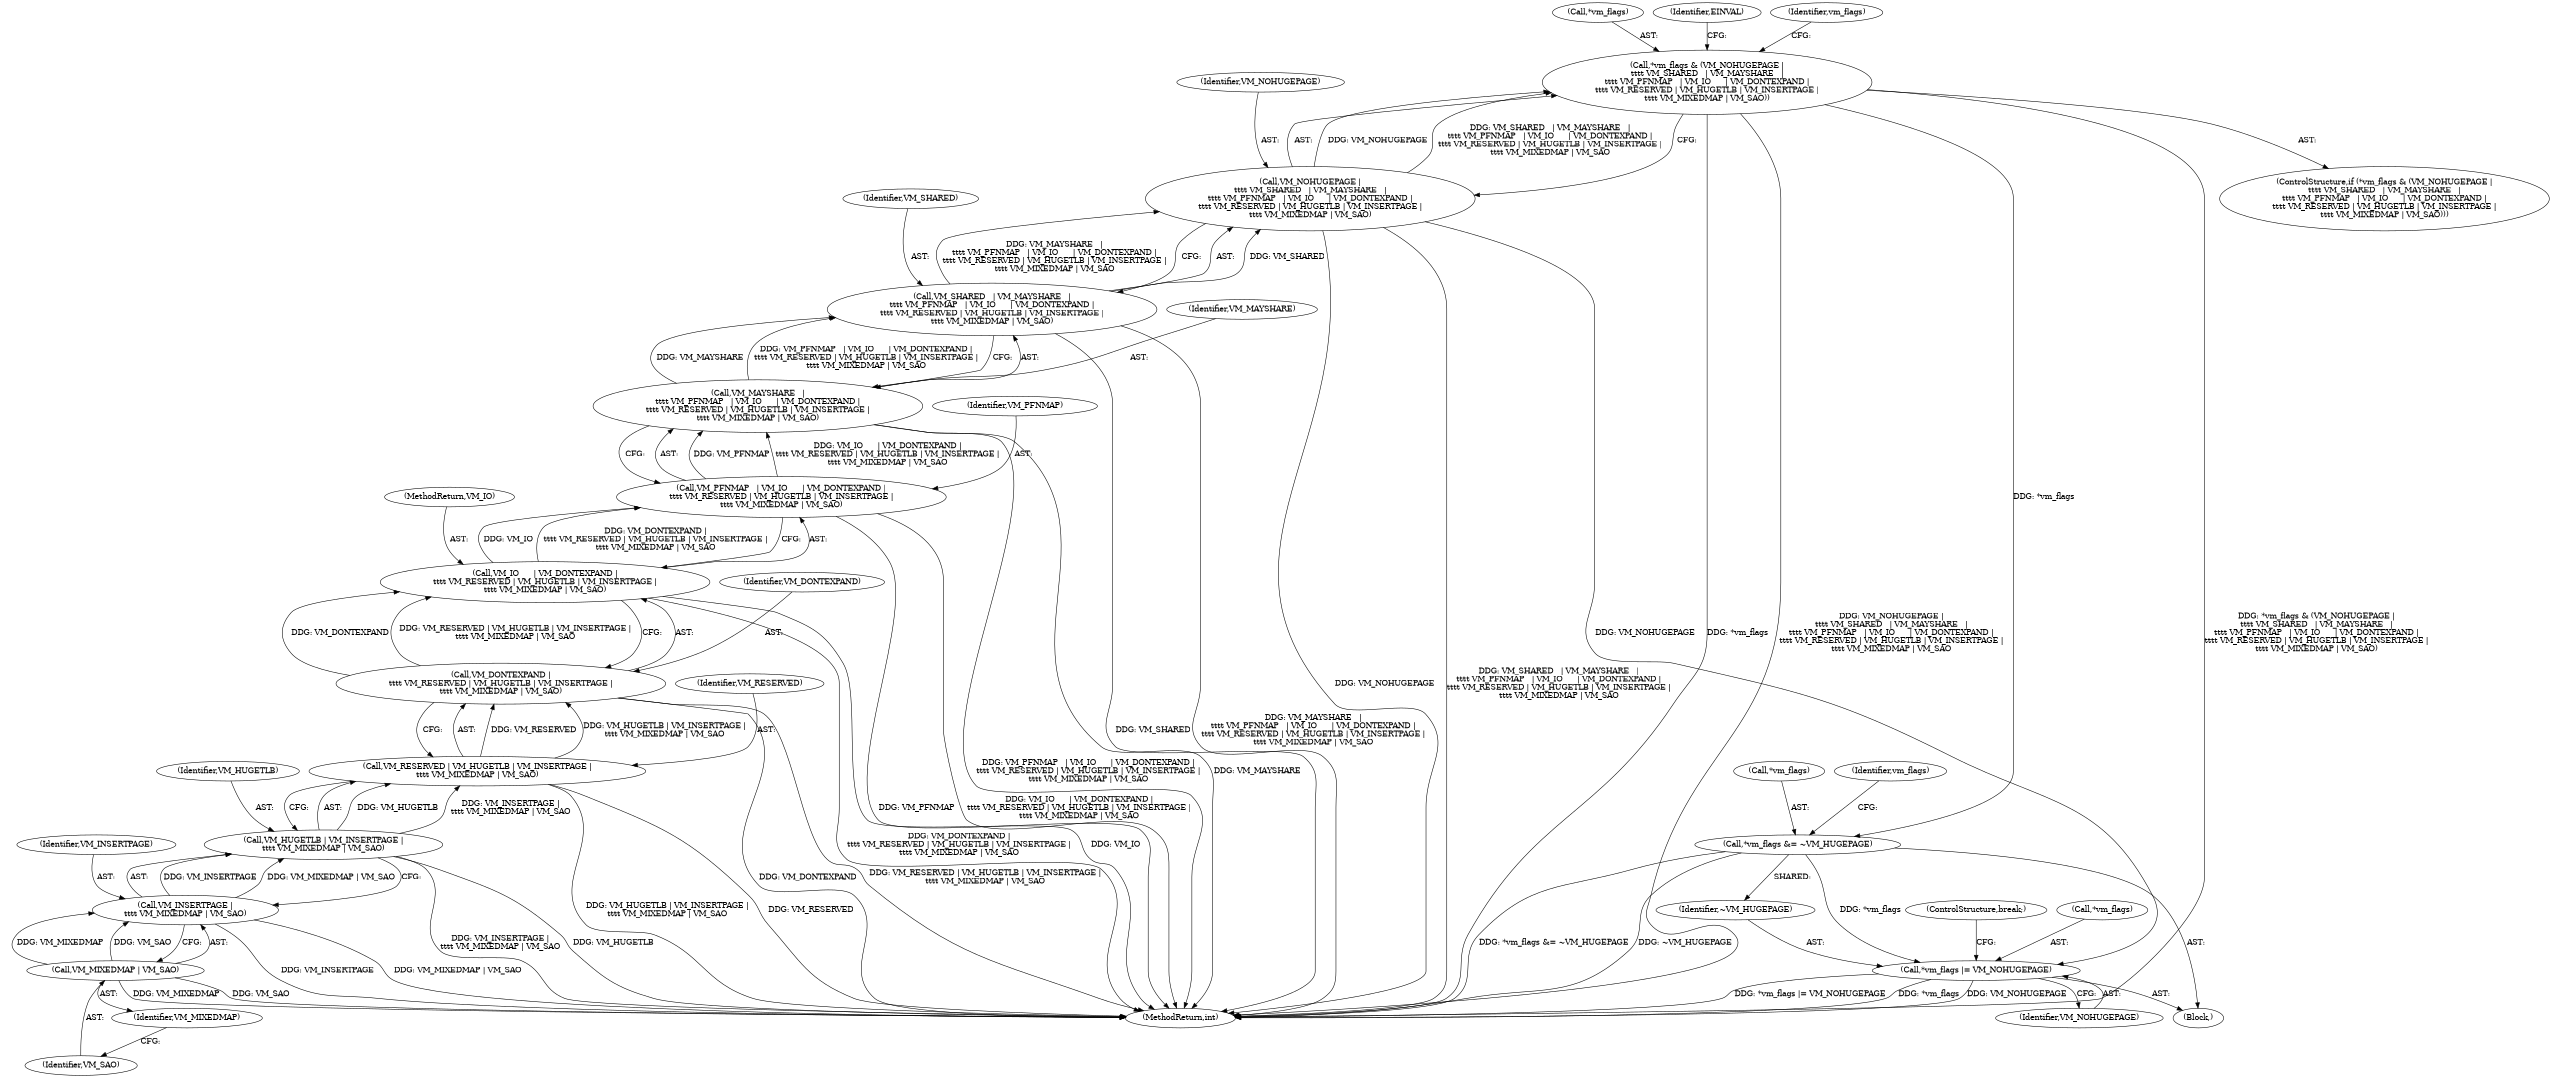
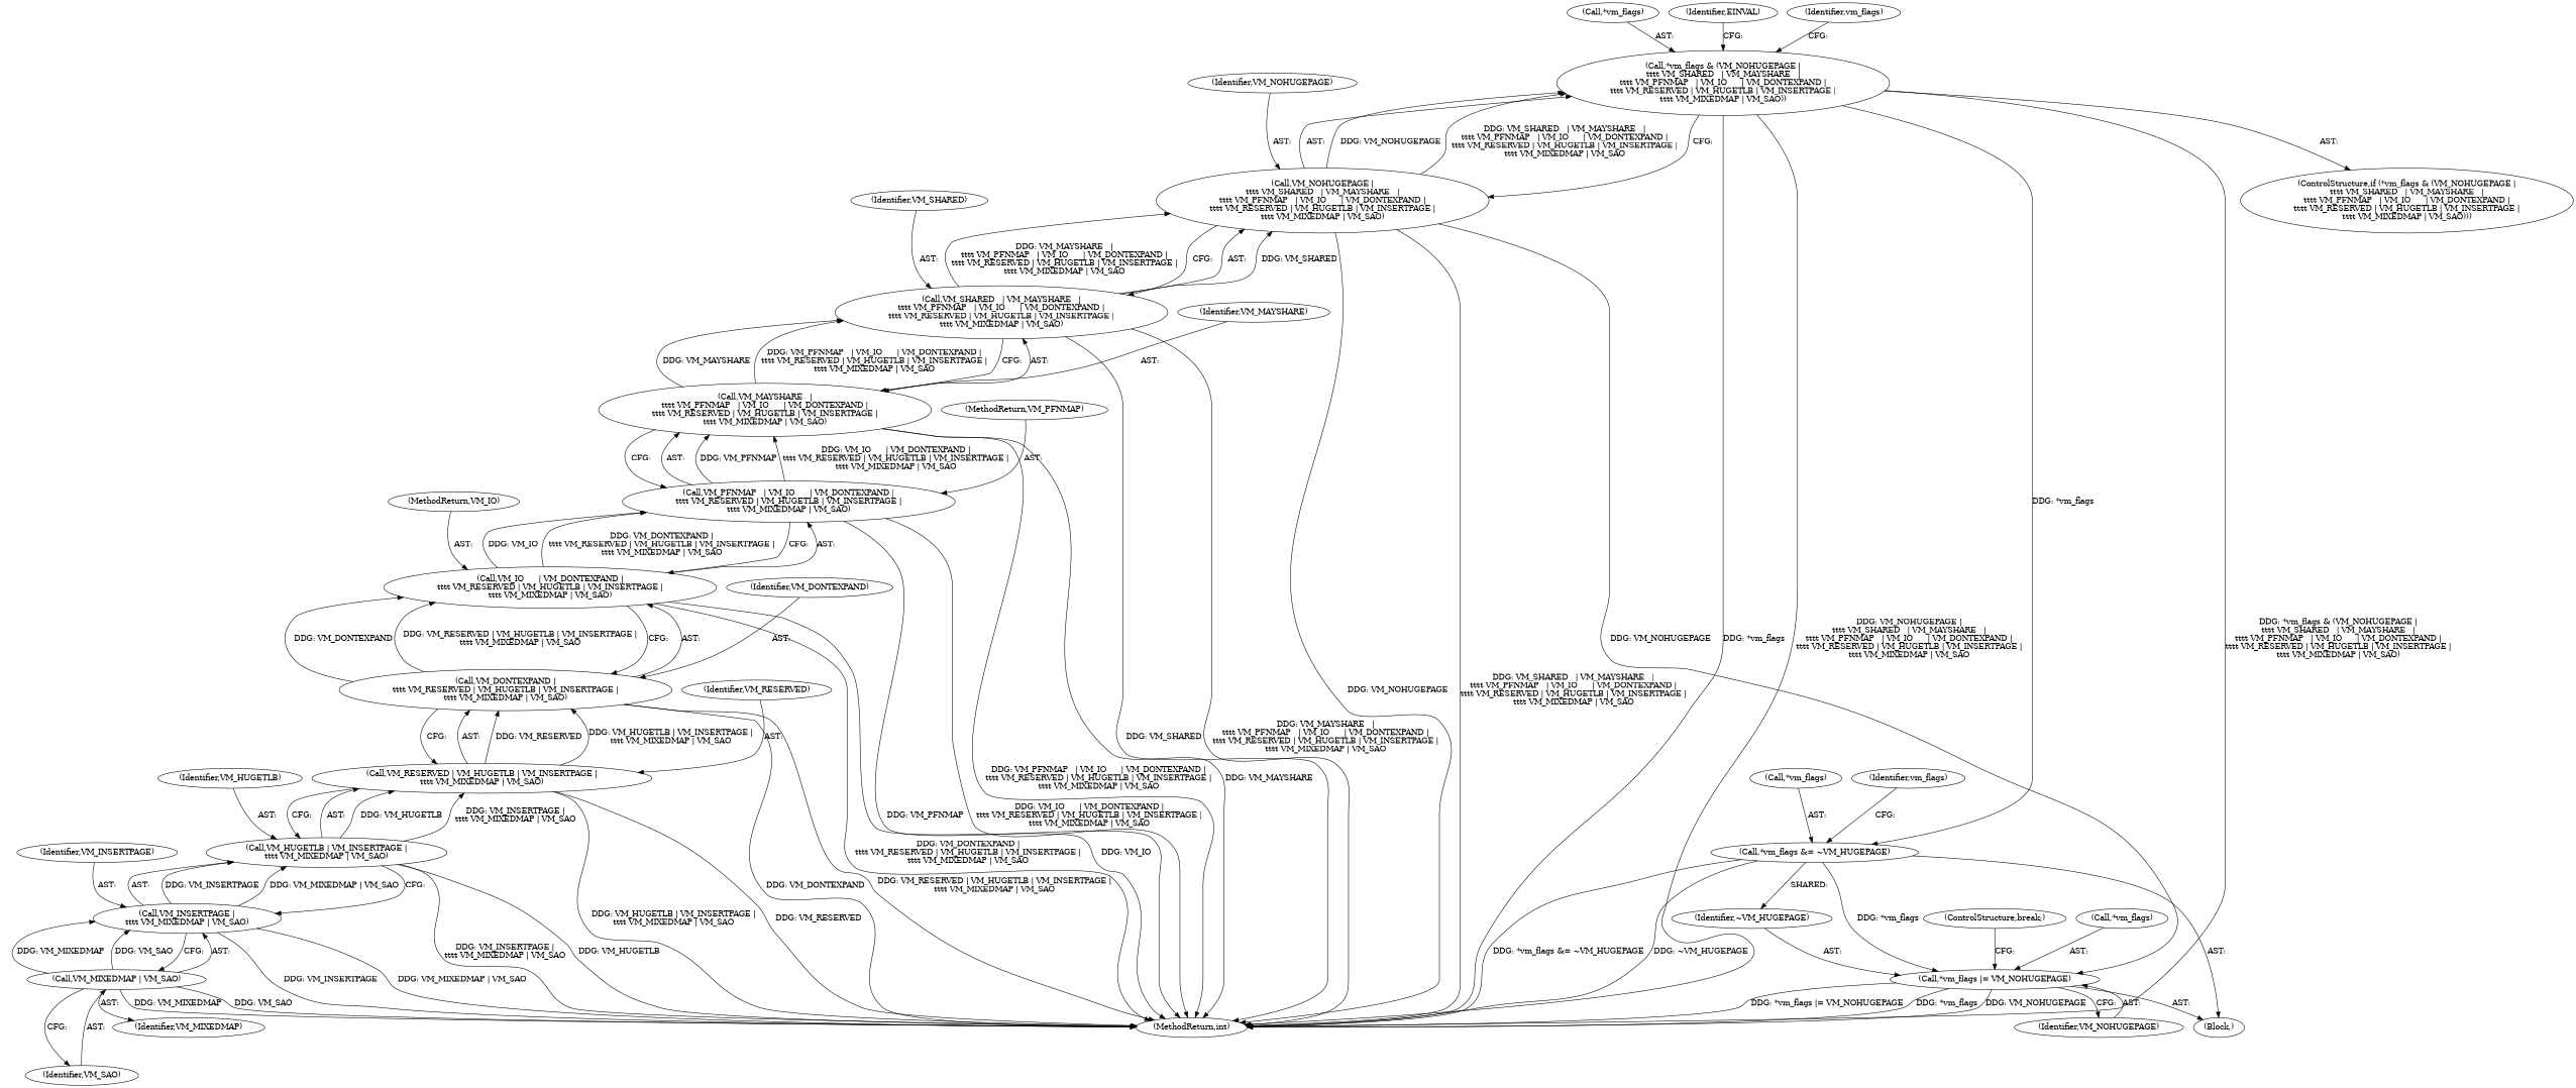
  digraph {
    n1 [label="(Call,*vm_flags & (VM_NOHUGEPAGE |\n\t\t\t\t VM_SHARED   | VM_MAYSHARE   |\n\t\t\t\t VM_PFNMAP   | VM_IO      | VM_DONTEXPAND |\n\t\t\t\t VM_RESERVED | VM_HUGETLB | VM_INSERTPAGE |\n\t\t\t\t VM_MIXEDMAP | VM_SAO))"]
    n2 [label="(Call,VM_NOHUGEPAGE |\n\t\t\t\t VM_SHARED   | VM_MAYSHARE   |\n\t\t\t\t VM_PFNMAP   | VM_IO      | VM_DONTEXPAND |\n\t\t\t\t VM_RESERVED | VM_HUGETLB | VM_INSERTPAGE |\n\t\t\t\t VM_MIXEDMAP | VM_SAO)"]
    n3 [label="(Call,*vm_flags &= ~VM_HUGEPAGE)"]
    n4 [label="(MethodReturn,int)"]
    n5 [label="(ControlStructure,if (*vm_flags & (VM_NOHUGEPAGE |\n\t\t\t\t VM_SHARED   | VM_MAYSHARE   |\n\t\t\t\t VM_PFNMAP   | VM_IO      | VM_DONTEXPAND |\n\t\t\t\t VM_RESERVED | VM_HUGETLB | VM_INSERTPAGE |\n\t\t\t\t VM_MIXEDMAP | VM_SAO)))"]
    n6 [label="(Call,VM_SHARED   | VM_MAYSHARE   |\n\t\t\t\t VM_PFNMAP   | VM_IO      | VM_DONTEXPAND |\n\t\t\t\t VM_RESERVED | VM_HUGETLB | VM_INSERTPAGE |\n\t\t\t\t VM_MIXEDMAP | VM_SAO)"]
    n7 [label="(Call,*vm_flags |= VM_NOHUGEPAGE)"]
    n8 [label="(Block,)"]
    n9 [label="(Identifier,~VM_HUGEPAGE)"]
    n10 [label="(Call,VM_MAYSHARE   |\n\t\t\t\t VM_PFNMAP   | VM_IO      | VM_DONTEXPAND |\n\t\t\t\t VM_RESERVED | VM_HUGETLB | VM_INSERTPAGE |\n\t\t\t\t VM_MIXEDMAP | VM_SAO)"]
    n11 [label="(Identifier,VM_NOHUGEPAGE)"]
    n12 [label="(Call,VM_PFNMAP   | VM_IO      | VM_DONTEXPAND |\n\t\t\t\t VM_RESERVED | VM_HUGETLB | VM_INSERTPAGE |\n\t\t\t\t VM_MIXEDMAP | VM_SAO)"]
    n13 [label="(Call,VM_IO      | VM_DONTEXPAND |\n\t\t\t\t VM_RESERVED | VM_HUGETLB | VM_INSERTPAGE |\n\t\t\t\t VM_MIXEDMAP | VM_SAO)"]
    n14 [label="(Call,VM_DONTEXPAND |\n\t\t\t\t VM_RESERVED | VM_HUGETLB | VM_INSERTPAGE |\n\t\t\t\t VM_MIXEDMAP | VM_SAO)"]
    n15 [label="(Call,VM_RESERVED | VM_HUGETLB | VM_INSERTPAGE |\n\t\t\t\t VM_MIXEDMAP | VM_SAO)"]
    n16 [label="(Call,VM_HUGETLB | VM_INSERTPAGE |\n\t\t\t\t VM_MIXEDMAP | VM_SAO)"]
    n17 [label="(Call,VM_INSERTPAGE |\n\t\t\t\t VM_MIXEDMAP | VM_SAO)"]
    n18 [label="(Call,VM_MIXEDMAP | VM_SAO)"]
    n19 [label="(Identifier,VM_SAO)"]
    n20 [label="(Identifier,VM_MIXEDMAP)"]
    n21 [label="(Identifier,VM_SHARED)"]
    n22 [label="(Call,*vm_flags)"]
    n23 [label="(Identifier,VM_HUGETLB)"]
-   n24 [label="(Identifier,VM_PFNMAP)"]
+   n24 [label="(MethodReturn,VM_PFNMAP)"]
    n25 [label="(Identifier,VM_INSERTPAGE)"]
    n26 [label="(ControlStructure,break;)"]
    n27 [label="(Identifier,vm_flags)"]
    n28 [label="(Call,*vm_flags)"]
    n29 [label="(Call,*vm_flags)"]
    n30 [label="(Identifier,VM_DONTEXPAND)"]
    n31 [label="(MethodReturn,VM_IO)"]
    n32 [label="(Identifier,VM_MAYSHARE)"]
    n33 [label="(Identifier,EINVAL)"]
    n34 [label="(Identifier,vm_flags)"]
    n35 [label="(Identifier,VM_RESERVED)"]
    n36 [label="(Identifier,VM_NOHUGEPAGE)"]
    n1 -> n2 [label="CFG: "]
    n1 -> n3 [label="DDG: *vm_flags"]
    n1 -> n4 [label="DDG: *vm_flags & (VM_NOHUGEPAGE |\n\t\t\t\t VM_SHARED   | VM_MAYSHARE   |\n\t\t\t\t VM_PFNMAP   | VM_IO      | VM_DONTEXPAND |\n\t\t\t\t VM_RESERVED | VM_HUGETLB | VM_INSERTPAGE |\n\t\t\t\t VM_MIXEDMAP | VM_SAO)"]
    n1 -> n4 [label="DDG: *vm_flags"]
    n1 -> n4 [label="DDG: VM_NOHUGEPAGE |\n\t\t\t\t VM_SHARED   | VM_MAYSHARE   |\n\t\t\t\t VM_PFNMAP   | VM_IO      | VM_DONTEXPAND |\n\t\t\t\t VM_RESERVED | VM_HUGETLB | VM_INSERTPAGE |\n\t\t\t\t VM_MIXEDMAP | VM_SAO"]
    n1 -> n5 [label="AST: "]
    n2 -> n1 [label="AST: "]
    n2 -> n1 [label="DDG: VM_NOHUGEPAGE"]
    n2 -> n1 [label="DDG: VM_SHARED   | VM_MAYSHARE   |\n\t\t\t\t VM_PFNMAP   | VM_IO      | VM_DONTEXPAND |\n\t\t\t\t VM_RESERVED | VM_HUGETLB | VM_INSERTPAGE |\n\t\t\t\t VM_MIXEDMAP | VM_SAO"]
    n2 -> n4 [label="DDG: VM_SHARED   | VM_MAYSHARE   |\n\t\t\t\t VM_PFNMAP   | VM_IO      | VM_DONTEXPAND |\n\t\t\t\t VM_RESERVED | VM_HUGETLB | VM_INSERTPAGE |\n\t\t\t\t VM_MIXEDMAP | VM_SAO"]
    n2 -> n4 [label="DDG: VM_NOHUGEPAGE"]
    n2 -> n6 [label="CFG: "]
    n2 -> n7 [label="DDG: VM_NOHUGEPAGE"]
    n3 -> n4 [label="DDG: *vm_flags &= ~VM_HUGEPAGE"]
    n3 -> n4 [label="DDG: ~VM_HUGEPAGE"]
    n3 -> n7 [label="DDG: *vm_flags"]
    n3 -> n8 [label="AST: "]
    n3 -> n9 [label="SHARED: "]
    n6 -> n2 [label="AST: "]
    n6 -> n2 [label="DDG: VM_SHARED"]
    n6 -> n2 [label="DDG: VM_MAYSHARE   |\n\t\t\t\t VM_PFNMAP   | VM_IO      | VM_DONTEXPAND |\n\t\t\t\t VM_RESERVED | VM_HUGETLB | VM_INSERTPAGE |\n\t\t\t\t VM_MIXEDMAP | VM_SAO"]
    n6 -> n4 [label="DDG: VM_MAYSHARE   |\n\t\t\t\t VM_PFNMAP   | VM_IO      | VM_DONTEXPAND |\n\t\t\t\t VM_RESERVED | VM_HUGETLB | VM_INSERTPAGE |\n\t\t\t\t VM_MIXEDMAP | VM_SAO"]
    n6 -> n4 [label="DDG: VM_SHARED"]
    n6 -> n10 [label="CFG: "]
    n7 -> n4 [label="DDG: *vm_flags |= VM_NOHUGEPAGE"]
    n7 -> n4 [label="DDG: *vm_flags"]
    n7 -> n4 [label="DDG: VM_NOHUGEPAGE"]
    n7 -> n8 [label="AST: "]
    n7 -> n11 [label="CFG: "]
    n9 -> n7 [label="AST: "]
    n10 -> n4 [label="DDG: VM_PFNMAP   | VM_IO      | VM_DONTEXPAND |\n\t\t\t\t VM_RESERVED | VM_HUGETLB | VM_INSERTPAGE |\n\t\t\t\t VM_MIXEDMAP | VM_SAO"]
    n10 -> n4 [label="DDG: VM_MAYSHARE"]
    n10 -> n6 [label="AST: "]
    n10 -> n6 [label="DDG: VM_MAYSHARE"]
    n10 -> n6 [label="DDG: VM_PFNMAP   | VM_IO      | VM_DONTEXPAND |\n\t\t\t\t VM_RESERVED | VM_HUGETLB | VM_INSERTPAGE |\n\t\t\t\t VM_MIXEDMAP | VM_SAO"]
    n10 -> n12 [label="CFG: "]
    n11 -> n7 [label="AST: "]
    n12 -> n4 [label="DDG: VM_PFNMAP"]
    n12 -> n4 [label="DDG: VM_IO      | VM_DONTEXPAND |\n\t\t\t\t VM_RESERVED | VM_HUGETLB | VM_INSERTPAGE |\n\t\t\t\t VM_MIXEDMAP | VM_SAO"]
    n12 -> n10 [label="AST: "]
    n12 -> n10 [label="DDG: VM_PFNMAP"]
    n12 -> n10 [label="DDG: VM_IO      | VM_DONTEXPAND |\n\t\t\t\t VM_RESERVED | VM_HUGETLB | VM_INSERTPAGE |\n\t\t\t\t VM_MIXEDMAP | VM_SAO"]
    n12 -> n13 [label="CFG: "]
    n13 -> n4 [label="DDG: VM_DONTEXPAND |\n\t\t\t\t VM_RESERVED | VM_HUGETLB | VM_INSERTPAGE |\n\t\t\t\t VM_MIXEDMAP | VM_SAO"]
    n13 -> n4 [label="DDG: VM_IO"]
    n13 -> n12 [label="AST: "]
    n13 -> n12 [label="DDG: VM_IO"]
    n13 -> n12 [label="DDG: VM_DONTEXPAND |\n\t\t\t\t VM_RESERVED | VM_HUGETLB | VM_INSERTPAGE |\n\t\t\t\t VM_MIXEDMAP | VM_SAO"]
    n13 -> n14 [label="CFG: "]
    n14 -> n4 [label="DDG: VM_DONTEXPAND"]
    n14 -> n4 [label="DDG: VM_RESERVED | VM_HUGETLB | VM_INSERTPAGE |\n\t\t\t\t VM_MIXEDMAP | VM_SAO"]
    n14 -> n13 [label="AST: "]
    n14 -> n13 [label="DDG: VM_DONTEXPAND"]
    n14 -> n13 [label="DDG: VM_RESERVED | VM_HUGETLB | VM_INSERTPAGE |\n\t\t\t\t VM_MIXEDMAP | VM_SAO"]
    n14 -> n15 [label="CFG: "]
    n15 -> n4 [label="DDG: VM_HUGETLB | VM_INSERTPAGE |\n\t\t\t\t VM_MIXEDMAP | VM_SAO"]
    n15 -> n4 [label="DDG: VM_RESERVED"]
    n15 -> n14 [label="AST: "]
    n15 -> n14 [label="DDG: VM_RESERVED"]
    n15 -> n14 [label="DDG: VM_HUGETLB | VM_INSERTPAGE |\n\t\t\t\t VM_MIXEDMAP | VM_SAO"]
    n15 -> n16 [label="CFG: "]
    n16 -> n4 [label="DDG: VM_INSERTPAGE |\n\t\t\t\t VM_MIXEDMAP | VM_SAO"]
    n16 -> n4 [label="DDG: VM_HUGETLB"]
    n16 -> n15 [label="AST: "]
    n16 -> n15 [label="DDG: VM_HUGETLB"]
    n16 -> n15 [label="DDG: VM_INSERTPAGE |\n\t\t\t\t VM_MIXEDMAP | VM_SAO"]
    n16 -> n17 [label="CFG: "]
    n17 -> n4 [label="DDG: VM_INSERTPAGE"]
    n17 -> n4 [label="DDG: VM_MIXEDMAP | VM_SAO"]
    n17 -> n16 [label="AST: "]
    n17 -> n16 [label="DDG: VM_INSERTPAGE"]
    n17 -> n16 [label="DDG: VM_MIXEDMAP | VM_SAO"]
    n17 -> n18 [label="CFG: "]
    n18 -> n4 [label="DDG: VM_MIXEDMAP"]
    n18 -> n4 [label="DDG: VM_SAO"]
    n18 -> n17 [label="AST: "]
    n18 -> n17 [label="DDG: VM_MIXEDMAP"]
    n18 -> n17 [label="DDG: VM_SAO"]
-   n20 -> n19 [label="CFG: "]
+   n18 -> n19 [label="CFG: "]
    n18 -> n20 [label="AST: "]
    n19 -> n18 [label="AST: "]
    n21 -> n6 [label="AST: "]
    n22 -> n7 [label="AST: "]
    n23 -> n16 [label="AST: "]
    n24 -> n12 [label="AST: "]
    n25 -> n17 [label="AST: "]
    n26 -> n7 [label="CFG: "]
    n27 -> n3 [label="CFG: "]
    n28 -> n1 [label="AST: "]
    n29 -> n3 [label="AST: "]
    n30 -> n14 [label="AST: "]
    n31 -> n13 [label="AST: "]
    n32 -> n10 [label="AST: "]
    n33 -> n1 [label="CFG: "]
    n34 -> n1 [label="CFG: "]
    n35 -> n15 [label="AST: "]
    n36 -> n2 [label="AST: "]
  }
